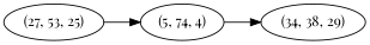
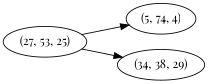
  digraph {
    fontname="Playfair Display"
    rankdir=LR
    node [fontname="Playfair Display"]
    edge [fontname="Playfair Display"]
    "(27, 53, 25)"
    "(5, 74, 4)"
    "(34, 38, 29)"
    "(27, 53, 25)" -> "(5, 74, 4)"
-   "(5, 74, 4)" -> "(34, 38, 29)"
+   "(27, 53, 25)" -> "(34, 38, 29)"
  }
